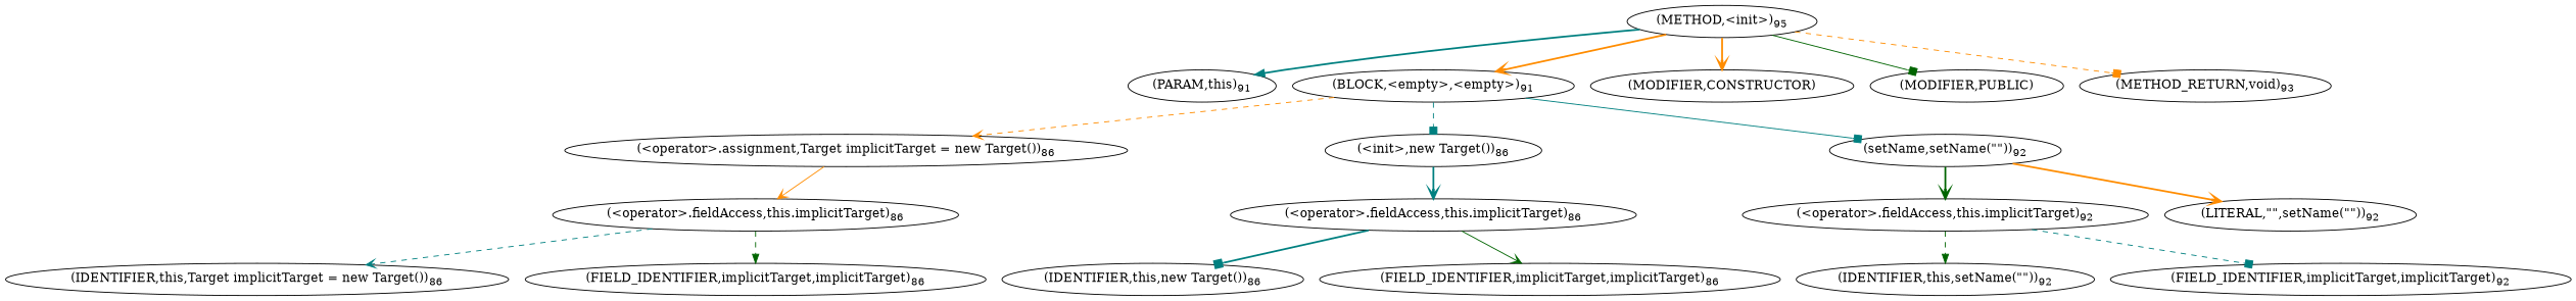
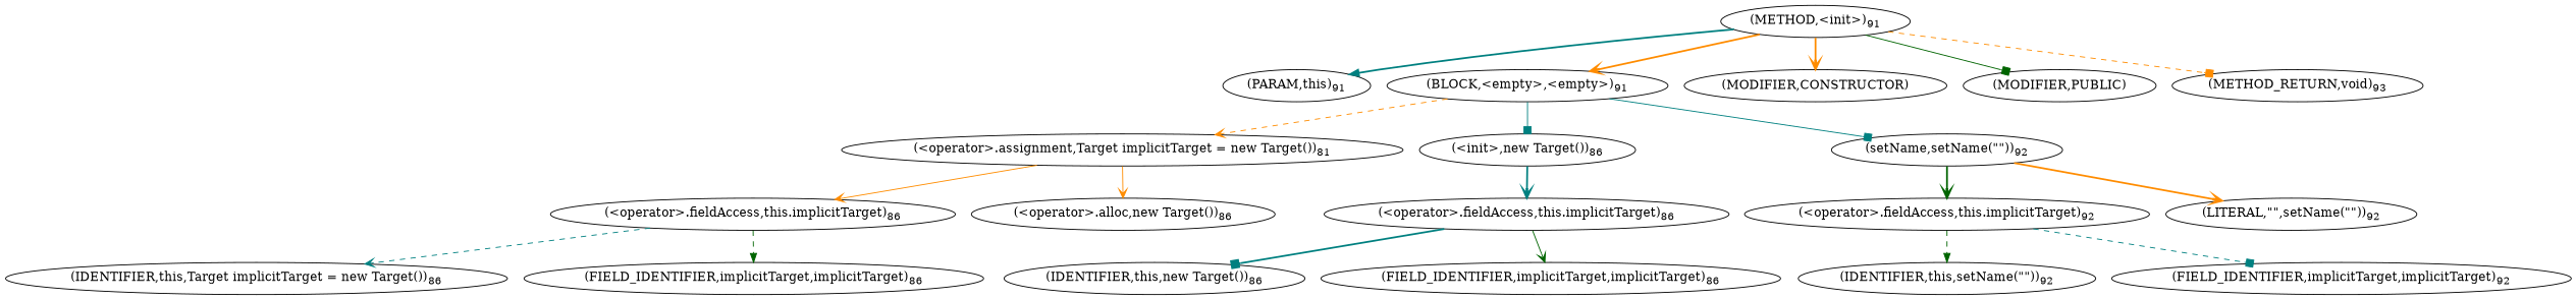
  digraph {
    edge [arrowhead=vee color=teal style=bold]
-   n1 [label=<(METHOD,&lt;init&gt;)<SUB>95</SUB>>]
+   n1 [label=<(METHOD,&lt;init&gt;)<SUB>91</SUB>>]
    n2 [label=<(PARAM,this)<SUB>91</SUB>>]
    n3 [label=<(BLOCK,&lt;empty&gt;,&lt;empty&gt;)<SUB>91</SUB>>]
    n4 [label=<(MODIFIER,CONSTRUCTOR)>]
    n5 [label=<(MODIFIER,PUBLIC)>]
    n6 [label=<(METHOD_RETURN,void)<SUB>93</SUB>>]
-   n7 [label=<(&lt;operator&gt;.assignment,Target implicitTarget = new Target())<SUB>86</SUB>>]
+   n7 [label=<(&lt;operator&gt;.assignment,Target implicitTarget = new Target())<SUB>81</SUB>>]
    n8 [label=<(&lt;init&gt;,new Target())<SUB>86</SUB>>]
    n9 [label=<(setName,setName(&quot;&quot;))<SUB>92</SUB>>]
    n10 [label=<(&lt;operator&gt;.fieldAccess,this.implicitTarget)<SUB>86</SUB>>]
+   n11 [label=<(&lt;operator&gt;.alloc,new Target())<SUB>86</SUB>>]
    n12 [label=<(&lt;operator&gt;.fieldAccess,this.implicitTarget)<SUB>86</SUB>>]
    n13 [label=<(&lt;operator&gt;.fieldAccess,this.implicitTarget)<SUB>92</SUB>>]
    n14 [label=<(LITERAL,&quot;&quot;,setName(&quot;&quot;))<SUB>92</SUB>>]
    n15 [label=<(IDENTIFIER,this,Target implicitTarget = new Target())<SUB>86</SUB>>]
    n16 [label=<(FIELD_IDENTIFIER,implicitTarget,implicitTarget)<SUB>86</SUB>>]
    n17 [label=<(IDENTIFIER,this,new Target())<SUB>86</SUB>>]
    n18 [label=<(FIELD_IDENTIFIER,implicitTarget,implicitTarget)<SUB>86</SUB>>]
    n19 [label=<(IDENTIFIER,this,setName(&quot;&quot;))<SUB>92</SUB>>]
    n20 [label=<(FIELD_IDENTIFIER,implicitTarget,implicitTarget)<SUB>92</SUB>>]
    n1 -> n2 [arrowhead=normal]
    n1 -> n3 [color=darkorange]
    n1 -> n4 [color=darkorange]
    n1 -> n5 [arrowhead=box color=darkgreen style=solid]
    n1 -> n6 [arrowhead=box color=darkorange style=dashed]
    n3 -> n7 [color=darkorange style=dashed]
-   n3 -> n8 [arrowhead=box style=dashed]
+   n3 -> n8 [arrowhead=box style=solid]
    n3 -> n9 [arrowhead=box style=solid]
    n7 -> n10 [color=darkorange style=solid]
+   n7 -> n11 [color=darkorange style=solid]
    n8 -> n12
    n9 -> n13 [color=darkgreen]
    n9 -> n14 [color=darkorange]
    n10 -> n15 [style=dashed]
    n10 -> n16 [arrowhead=normal color=darkgreen style=dashed]
    n12 -> n17 [arrowhead=box]
    n12 -> n18 [color=darkgreen style=solid]
    n13 -> n19 [arrowhead=normal color=darkgreen style=dashed]
    n13 -> n20 [arrowhead=box style=dashed]
  }
